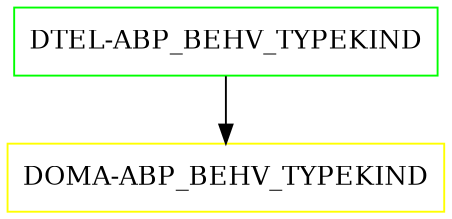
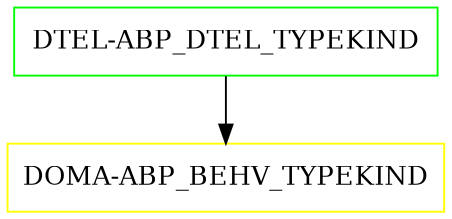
  digraph {
    node [shape=box]
-   "DTEL-ABP_BEHV_TYPEKIND" [color=green]
+   "DTEL-ABP_BEHV_TYPEKIND" [color=green label="DTEL-ABP_DTEL_TYPEKIND"]
    "DOMA-ABP_BEHV_TYPEKIND" [color=yellow]
    "DTEL-ABP_BEHV_TYPEKIND" -> "DOMA-ABP_BEHV_TYPEKIND"
  }
